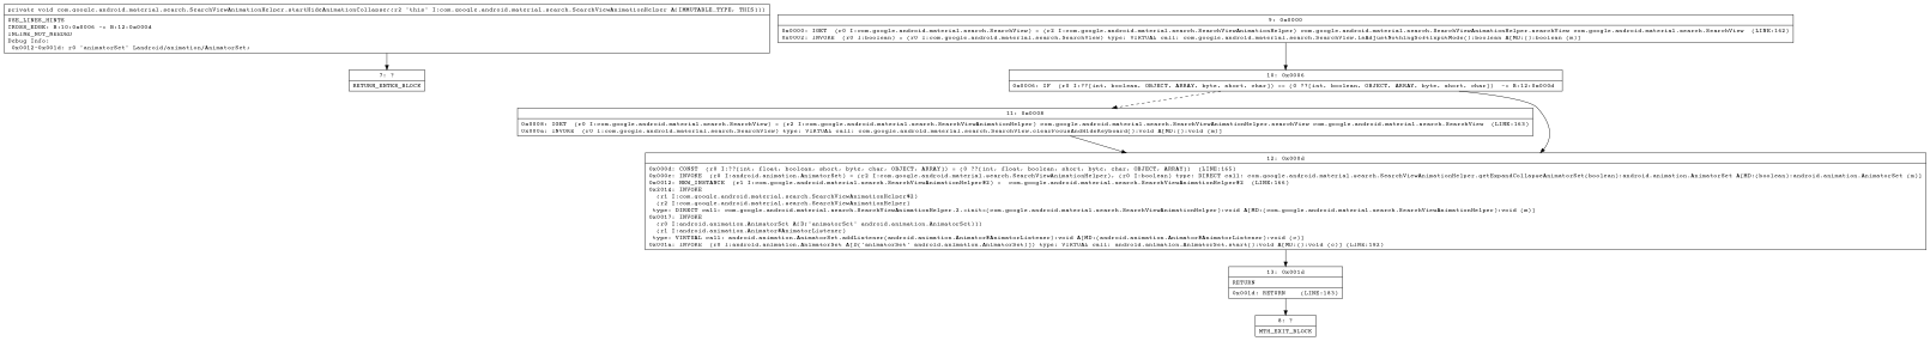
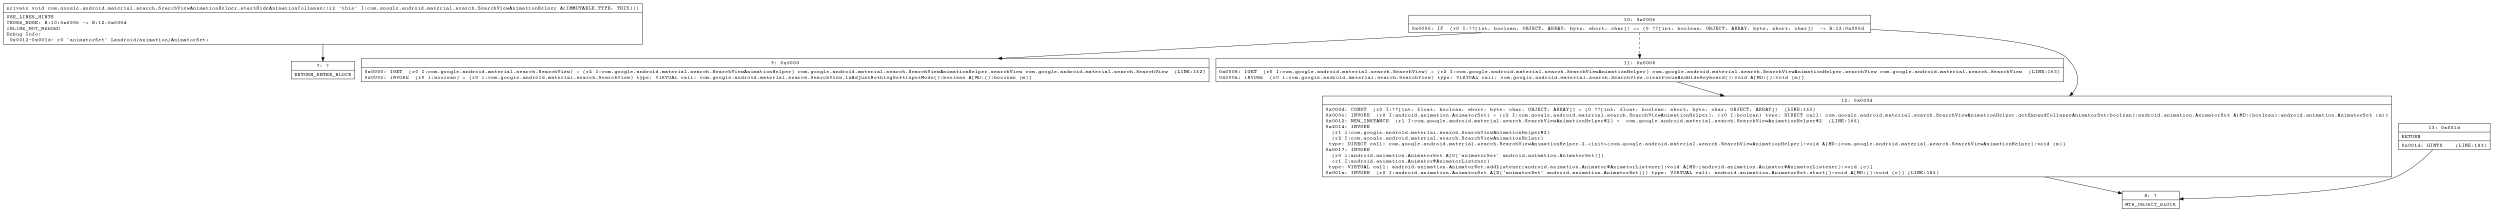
  digraph {
    fontname="Courier Prime"
    node [fontname="Courier Prime" shape=record]
    edge [fontname="Courier Prime"]
    n1 [label="{7\:\ ?|RETURN_ENTER_BLOCK\l}"]
    n2 [label="{9\:\ 0x0000|0x0000: IGET  (r0 I:com.google.android.material.search.SearchView) = (r2 I:com.google.android.material.search.SearchViewAnimationHelper) com.google.android.material.search.SearchViewAnimationHelper.searchView com.google.android.material.search.SearchView  (LINE:162)\l0x0002: INVOKE  (r0 I:boolean) = (r0 I:com.google.android.material.search.SearchView) type: VIRTUAL call: com.google.android.material.search.SearchView.isAdjustNothingSoftInputMode():boolean A[MD:():boolean (m)]\l}"]
    n3 [label="{10\:\ 0x0006|0x0006: IF  (r0 I:??[int, boolean, OBJECT, ARRAY, byte, short, char]) == (0 ??[int, boolean, OBJECT, ARRAY, byte, short, char])  \-\> B:12:0x000d \l}"]
    n4 [label="{11\:\ 0x0008|0x0008: IGET  (r0 I:com.google.android.material.search.SearchView) = (r2 I:com.google.android.material.search.SearchViewAnimationHelper) com.google.android.material.search.SearchViewAnimationHelper.searchView com.google.android.material.search.SearchView  (LINE:163)\l0x000a: INVOKE  (r0 I:com.google.android.material.search.SearchView) type: VIRTUAL call: com.google.android.material.search.SearchView.clearFocusAndHideKeyboard():void A[MD:():void (m)]\l}"]
    n5 [label="{12\:\ 0x000d|0x000d: CONST  (r0 I:??[int, float, boolean, short, byte, char, OBJECT, ARRAY]) = (0 ??[int, float, boolean, short, byte, char, OBJECT, ARRAY])  (LINE:165)\l0x000e: INVOKE  (r0 I:android.animation.AnimatorSet) = (r2 I:com.google.android.material.search.SearchViewAnimationHelper), (r0 I:boolean) type: DIRECT call: com.google.android.material.search.SearchViewAnimationHelper.getExpandCollapseAnimatorSet(boolean):android.animation.AnimatorSet A[MD:(boolean):android.animation.AnimatorSet (m)]\l0x0012: NEW_INSTANCE  (r1 I:com.google.android.material.search.SearchViewAnimationHelper$2) =  com.google.android.material.search.SearchViewAnimationHelper$2  (LINE:166)\l0x2014: INVOKE  \l  (r1 I:com.google.android.material.search.SearchViewAnimationHelper$2)\l  (r2 I:com.google.android.material.search.SearchViewAnimationHelper)\l type: DIRECT call: com.google.android.material.search.SearchViewAnimationHelper.2.\<init\>(com.google.android.material.search.SearchViewAnimationHelper):void A[MD:(com.google.android.material.search.SearchViewAnimationHelper):void (m)]\l0x0017: INVOKE  \l  (r0 I:android.animation.AnimatorSet A[D('animatorSet' android.animation.AnimatorSet)])\l  (r1 I:android.animation.Animator$AnimatorListener)\l type: VIRTUAL call: android.animation.AnimatorSet.addListener(android.animation.Animator$AnimatorListener):void A[MD:(android.animation.Animator$AnimatorListener):void (c)]\l0x001a: INVOKE  (r0 I:android.animation.AnimatorSet A[D('animatorSet' android.animation.AnimatorSet)]) type: VIRTUAL call: android.animation.AnimatorSet.start():void A[MD:():void (c)] (LINE:182)\l}"]
-   n6 [label="{13\:\ 0x001d|RETURN\l|0x001d: RETURN    (LINE:183)\l}"]
-   n7 [label="{8\:\ ?|MTH_EXIT_BLOCK\l}"]
+   n6 [label="{13\:\ 0x001d|RETURN\l|0x001d: HINTS    (LINE:183)\l}"]
+   n7 [label="{8\:\ ?|MTH_OBJECT_BLOCK\l}"]
    n8 [label="{private void com.google.android.material.search.SearchViewAnimationHelper.startHideAnimationCollapse((r2 'this' I:com.google.android.material.search.SearchViewAnimationHelper A[IMMUTABLE_TYPE, THIS]))  | USE_LINES_HINTS\lCROSS_EDGE: B:10:0x0006 \-\> B:12:0x000d\lINLINE_NOT_NEEDED\lDebug Info:\l  0x0012\-0x001d: r0 'animatorSet' Landroid\/animation\/AnimatorSet;\l}"]
-   n2 -> n3
+   n3 -> n2
    n3 -> n4 [style=dashed]
    n3 -> n5
    n4 -> n5
-   n5 -> n6
+   n5 -> n7
    n6 -> n7
    n8 -> n1
  }
